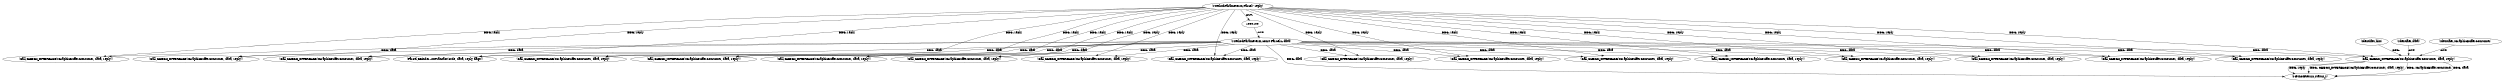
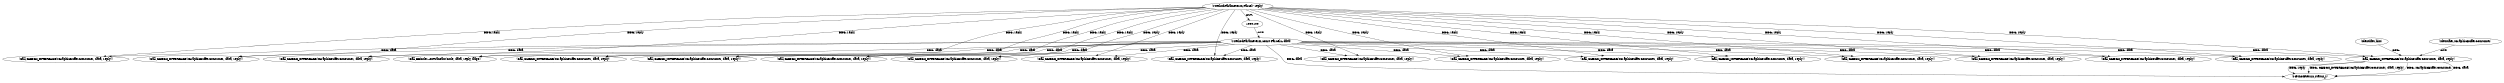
  digraph {
    n1 [label="(Call,CHECK_INTERFACE(IGraphicBufferConsumer, data, reply))"]
    n2 [label="(MethodReturn,status_t)"]
    n3 [label="(MethodParameterIn,const Parcel& data)"]
    n4 [label="(Call,CHECK_INTERFACE(IGraphicBufferConsumer, data, reply))"]
    n5 [label="(Call,CHECK_INTERFACE(IGraphicBufferConsumer, data, reply))"]
-   n6 [label="(Parcel,BBinder::onTransact(code, data, reply, flags))"]
+   n6 [label="(Call,BBinder::onTransact(code, data, reply, flags))"]
    n7 [label="(Call,CHECK_INTERFACE(IGraphicBufferConsumer, data, reply))"]
    n8 [label="(Call,CHECK_INTERFACE(IGraphicBufferConsumer, data, reply))"]
    n9 [label="(Call,CHECK_INTERFACE(IGraphicBufferConsumer, data, reply))"]
    n10 [label="(Call,CHECK_INTERFACE(IGraphicBufferConsumer, data, reply))"]
    n11 [label="(Call,CHECK_INTERFACE(IGraphicBufferConsumer, data, reply))"]
    n12 [label="(Call,CHECK_INTERFACE(IGraphicBufferConsumer, data, reply))"]
    n13 [label="(Call,CHECK_INTERFACE(IGraphicBufferConsumer, data, reply))"]
    n14 [label="(Call,CHECK_INTERFACE(IGraphicBufferConsumer, data, reply))"]
    n15 [label="(Call,CHECK_INTERFACE(IGraphicBufferConsumer, data, reply))"]
    n16 [label="(Call,CHECK_INTERFACE(IGraphicBufferConsumer, data, reply))"]
    n17 [label="(Call,CHECK_INTERFACE(IGraphicBufferConsumer, data, reply))"]
    n18 [label="(Call,CHECK_INTERFACE(IGraphicBufferConsumer, data, reply))"]
    n19 [label="(Call,CHECK_INTERFACE(IGraphicBufferConsumer, data, reply))"]
    n20 [label="(Call,CHECK_INTERFACE(IGraphicBufferConsumer, data, reply))"]
    n21 [label="(Call,CHECK_INTERFACE(IGraphicBufferConsumer, data, reply))"]
    1000100
    n23 [label="(MethodParameterIn,Parcel* reply)"]
    n24 [label="(Identifier,hint)"]
-   n25 [label="(Identifier,data)"]
    n26 [label="(Identifier,IGraphicBufferConsumer)"]
    n1 -> n2 [label="DDG: reply"]
    n1 -> n2 [label="DDG: CHECK_INTERFACE(IGraphicBufferConsumer, data, reply)"]
    n1 -> n2 [label="DDG: IGraphicBufferConsumer"]
    n1 -> n2 [label="DDG: data"]
    n3 -> n1 [label="DDG: data"]
    n3 -> n2 [label="DDG: data"]
    n3 -> n4 [label="DDG: data"]
    n3 -> n5 [label="DDG: data"]
    n3 -> n6 [label="DDG: data"]
    n3 -> n7 [label="DDG: data"]
    n3 -> n8 [label="DDG: data"]
    n3 -> n9 [label="DDG: data"]
    n3 -> n10 [label="DDG: data"]
    n3 -> n11 [label="DDG: data"]
    n3 -> n12 [label="DDG: data"]
    n3 -> n13 [label="DDG: data"]
    n3 -> n14 [label="DDG: data"]
    n3 -> n15 [label="DDG: data"]
    n3 -> n16 [label="DDG: data"]
    n3 -> n17 [label="DDG: data"]
    n3 -> n18 [label="DDG: data"]
    n3 -> n19 [label="DDG: data"]
    n3 -> n20 [label="DDG: data"]
    n3 -> n21 [label="DDG: data"]
    1000100 -> n3 [label="AST: "]
    n23 -> n1 [label="DDG: reply"]
    n23 -> n4 [label="DDG: reply"]
    n23 -> n5 [label="DDG: reply"]
    n23 -> n6 [label="DDG: reply"]
    n23 -> n7 [label="DDG: reply"]
    n23 -> n8 [label="DDG: reply"]
    n23 -> n9 [label="DDG: reply"]
    n23 -> n10 [label="DDG: reply"]
    n23 -> n11 [label="DDG: reply"]
    n23 -> n12 [label="DDG: reply"]
    n23 -> n13 [label="DDG: reply"]
    n23 -> n14 [label="DDG: reply"]
    n23 -> n15 [label="DDG: reply"]
    n23 -> n16 [label="DDG: reply"]
    n23 -> n17 [label="DDG: reply"]
    n23 -> n18 [label="DDG: reply"]
    n23 -> n19 [label="DDG: reply"]
    n23 -> n20 [label="DDG: reply"]
    n23 -> n21 [label="DDG: reply"]
    n23 -> 1000100 [label="AST: "]
    n24 -> n1 [label="CFG: "]
-   n25 -> n1 [label="AST: "]
    n26 -> n1 [label="AST: "]
  }
